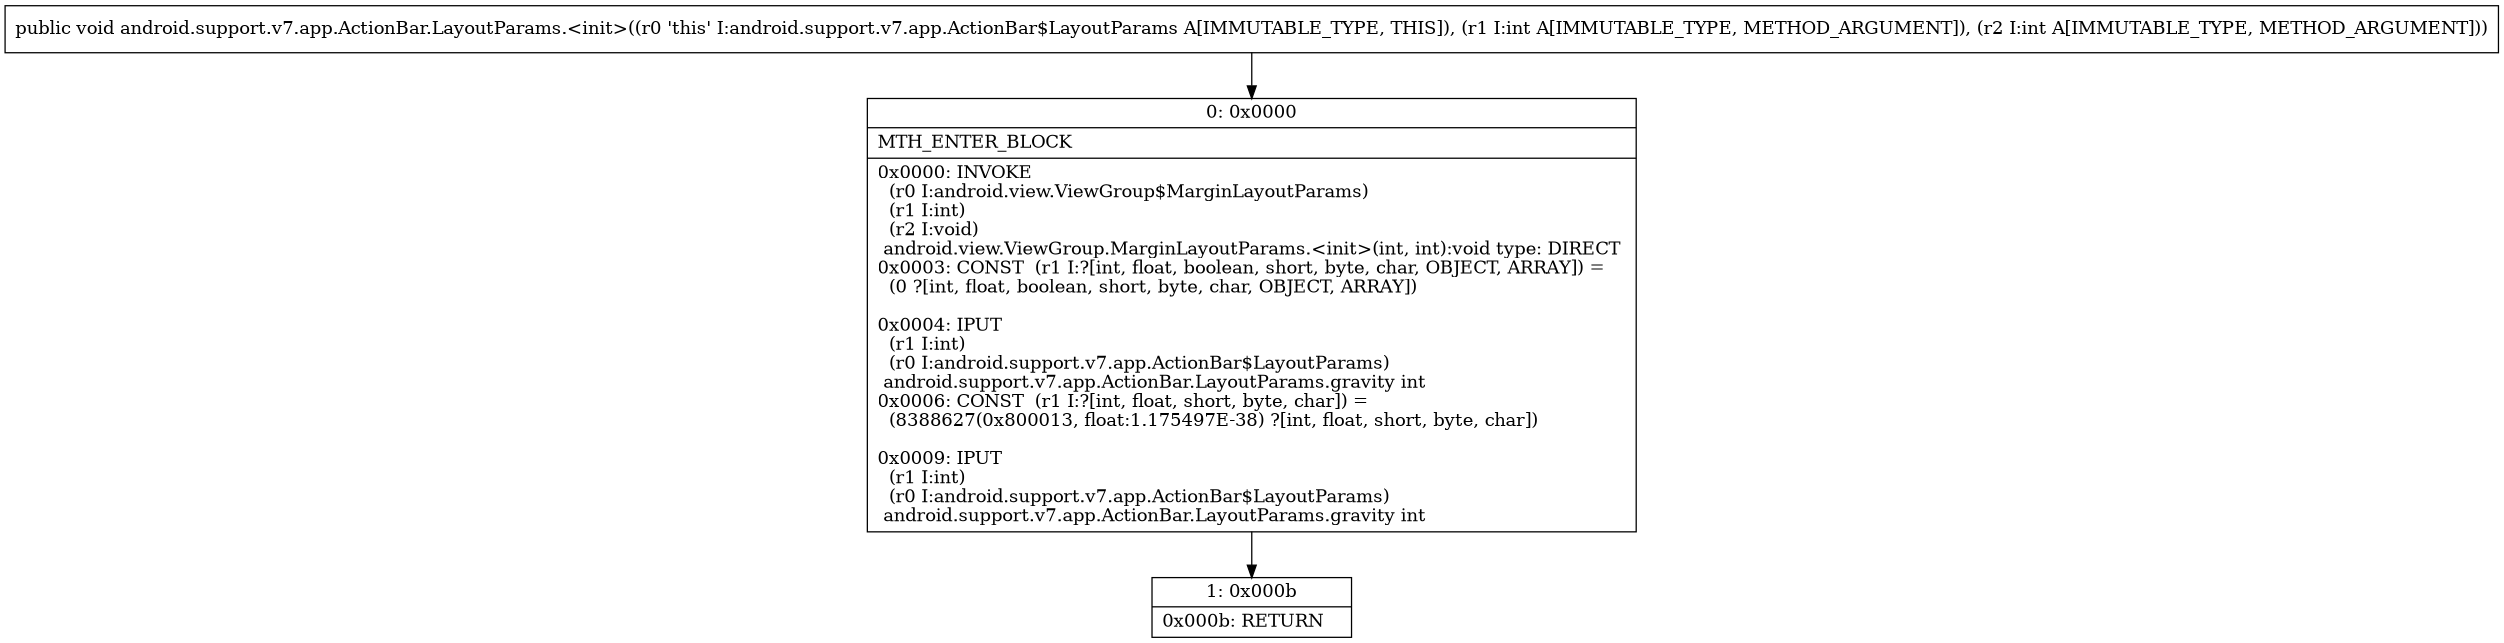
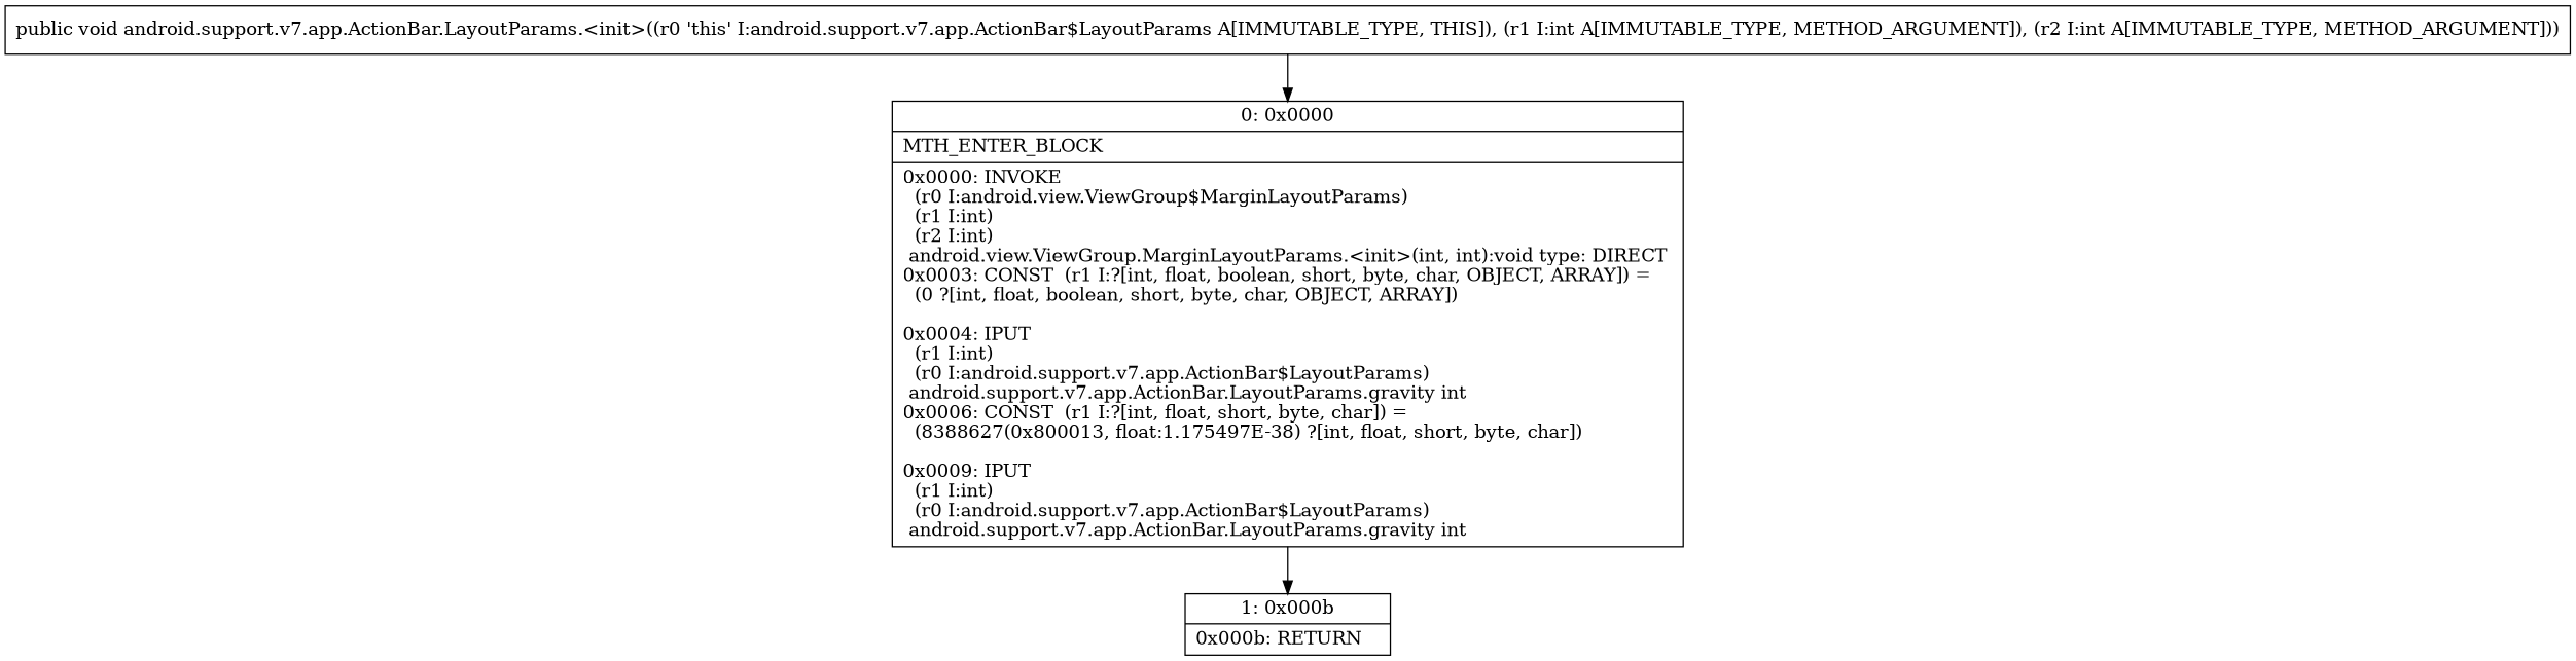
  digraph {
    node [shape=record]
-   n1 [label="{0\:\ 0x0000|MTH_ENTER_BLOCK\l|0x0000: INVOKE  \l  (r0 I:android.view.ViewGroup$MarginLayoutParams)\l  (r1 I:int)\l  (r2 I:void)\l android.view.ViewGroup.MarginLayoutParams.\<init\>(int, int):void type: DIRECT \l0x0003: CONST  (r1 I:?[int, float, boolean, short, byte, char, OBJECT, ARRAY]) = \l  (0 ?[int, float, boolean, short, byte, char, OBJECT, ARRAY])\l \l0x0004: IPUT  \l  (r1 I:int)\l  (r0 I:android.support.v7.app.ActionBar$LayoutParams)\l android.support.v7.app.ActionBar.LayoutParams.gravity int \l0x0006: CONST  (r1 I:?[int, float, short, byte, char]) = \l  (8388627(0x800013, float:1.175497E\-38) ?[int, float, short, byte, char])\l \l0x0009: IPUT  \l  (r1 I:int)\l  (r0 I:android.support.v7.app.ActionBar$LayoutParams)\l android.support.v7.app.ActionBar.LayoutParams.gravity int \l}"]
+   n1 [label="{0\:\ 0x0000|MTH_ENTER_BLOCK\l|0x0000: INVOKE  \l  (r0 I:android.view.ViewGroup$MarginLayoutParams)\l  (r1 I:int)\l  (r2 I:int)\l android.view.ViewGroup.MarginLayoutParams.\<init\>(int, int):void type: DIRECT \l0x0003: CONST  (r1 I:?[int, float, boolean, short, byte, char, OBJECT, ARRAY]) = \l  (0 ?[int, float, boolean, short, byte, char, OBJECT, ARRAY])\l \l0x0004: IPUT  \l  (r1 I:int)\l  (r0 I:android.support.v7.app.ActionBar$LayoutParams)\l android.support.v7.app.ActionBar.LayoutParams.gravity int \l0x0006: CONST  (r1 I:?[int, float, short, byte, char]) = \l  (8388627(0x800013, float:1.175497E\-38) ?[int, float, short, byte, char])\l \l0x0009: IPUT  \l  (r1 I:int)\l  (r0 I:android.support.v7.app.ActionBar$LayoutParams)\l android.support.v7.app.ActionBar.LayoutParams.gravity int \l}"]
    n2 [label="{1\:\ 0x000b|0x000b: RETURN   \l}"]
    n3 [label="{public void android.support.v7.app.ActionBar.LayoutParams.\<init\>((r0 'this' I:android.support.v7.app.ActionBar$LayoutParams A[IMMUTABLE_TYPE, THIS]), (r1 I:int A[IMMUTABLE_TYPE, METHOD_ARGUMENT]), (r2 I:int A[IMMUTABLE_TYPE, METHOD_ARGUMENT])) }"]
    n1 -> n2
    n3 -> n1
  }
